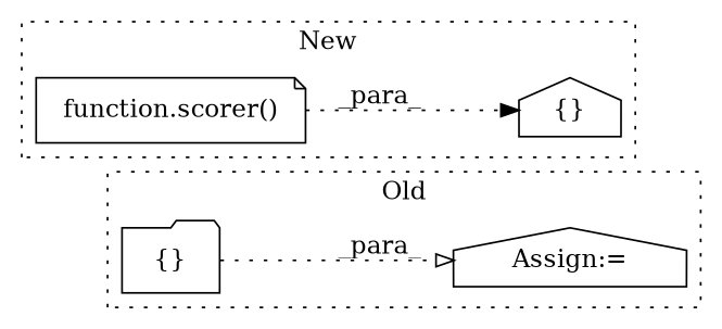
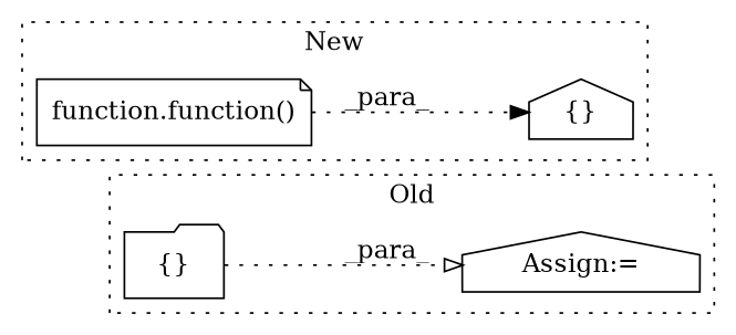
  digraph {
    rankdir=LR
    node [a=59 shape=house]
    edge [style=dotted]
    n1 [l="2,1" label="{}" s="3477,3477" shape=folder]
    n2 [a=68 l=3 label="Assign:=" s=3474]
-   n3 [a=75 l="7,1" label="function.scorer()" s="2794,2815" shape=note]
+   n3 [a=75 l="7,1" label="function.function()" s="2794,2815" shape=note]
    n4 [l="1,0" label="{}" s="2848,2874"]
    subgraph cluster_1 {
      label=Old
      style=dotted
      n1
      n2
    }
    subgraph cluster_2 {
      label=New
      style=dotted
      n3
      n4
    }
    n1 -> n2 [label=_para_ arrowhead=onormal]
    n3 -> n4 [label=_para_ arrowhead=normal]
  }
